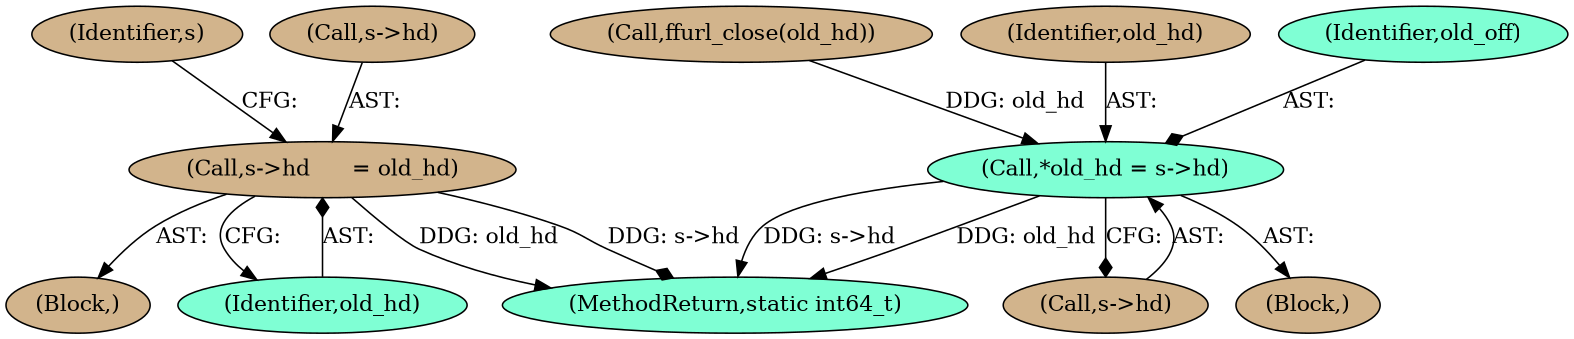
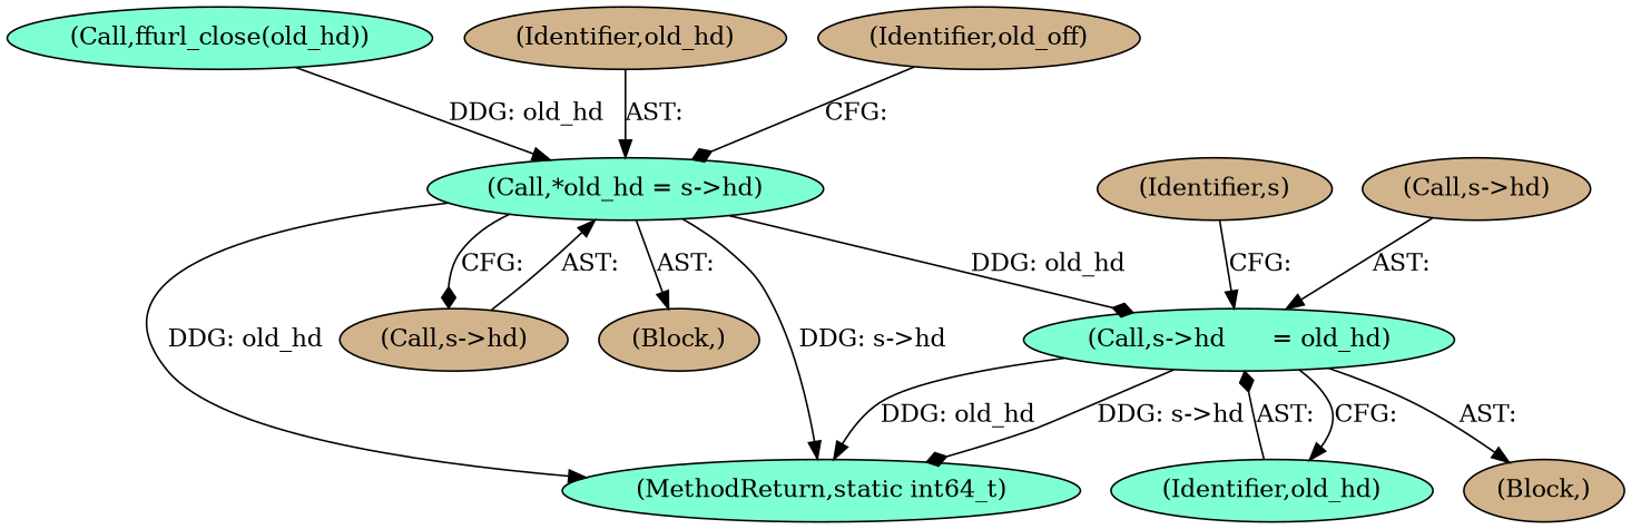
  digraph {
    node [fillcolor=tan style=filled]
    edge [arrowhead=normal]
-   n1 [label="(Call,s->hd      = old_hd)"]
+   n1 [fillcolor=aquamarine label="(Call,s->hd      = old_hd)"]
    n2 [label="(Block,)"]
    n3 [fillcolor=aquamarine label="(Identifier,old_hd)"]
    n4 [fillcolor=aquamarine label="(MethodReturn,static int64_t)"]
    n5 [fillcolor=aquamarine label="(Call,*old_hd = s->hd)"]
    n6 [label="(Call,s->hd)"]
    n7 [label="(Block,)"]
-   n8 [label="(Call,ffurl_close(old_hd))"]
+   n8 [fillcolor=aquamarine label="(Call,ffurl_close(old_hd))"]
    n9 [label="(Identifier,old_hd)"]
    n10 [label="(Identifier,s)"]
    n11 [label="(Call,s->hd)"]
-   n12 [fillcolor=aquamarine label="(Identifier,old_off)"]
+   n12 [label="(Identifier,old_off)"]
    n1 -> n2 [label="AST: "]
    n1 -> n3 [label="CFG: "]
    n1 -> n4 [label="DDG: old_hd"]
    n1 -> n4 [arrowhead=diamond label="DDG: s->hd"]
    n3 -> n1 [arrowhead=diamond label="AST: "]
+   n5 -> n1 [arrowhead=diamond label="DDG: old_hd"]
    n5 -> n4 [label="DDG: s->hd"]
    n5 -> n4 [label="DDG: old_hd"]
    n5 -> n6 [arrowhead=diamond label="CFG: "]
    n5 -> n7 [label="AST: "]
    n6 -> n5 [label="AST: "]
    n8 -> n5 [label="DDG: old_hd"]
    n9 -> n5 [label="AST: "]
    n10 -> n1 [label="CFG: "]
    n11 -> n1 [label="AST: "]
-   n12 -> n5 [arrowhead=diamond label="AST: "]
+   n12 -> n5 [arrowhead=diamond label="CFG: "]
  }
